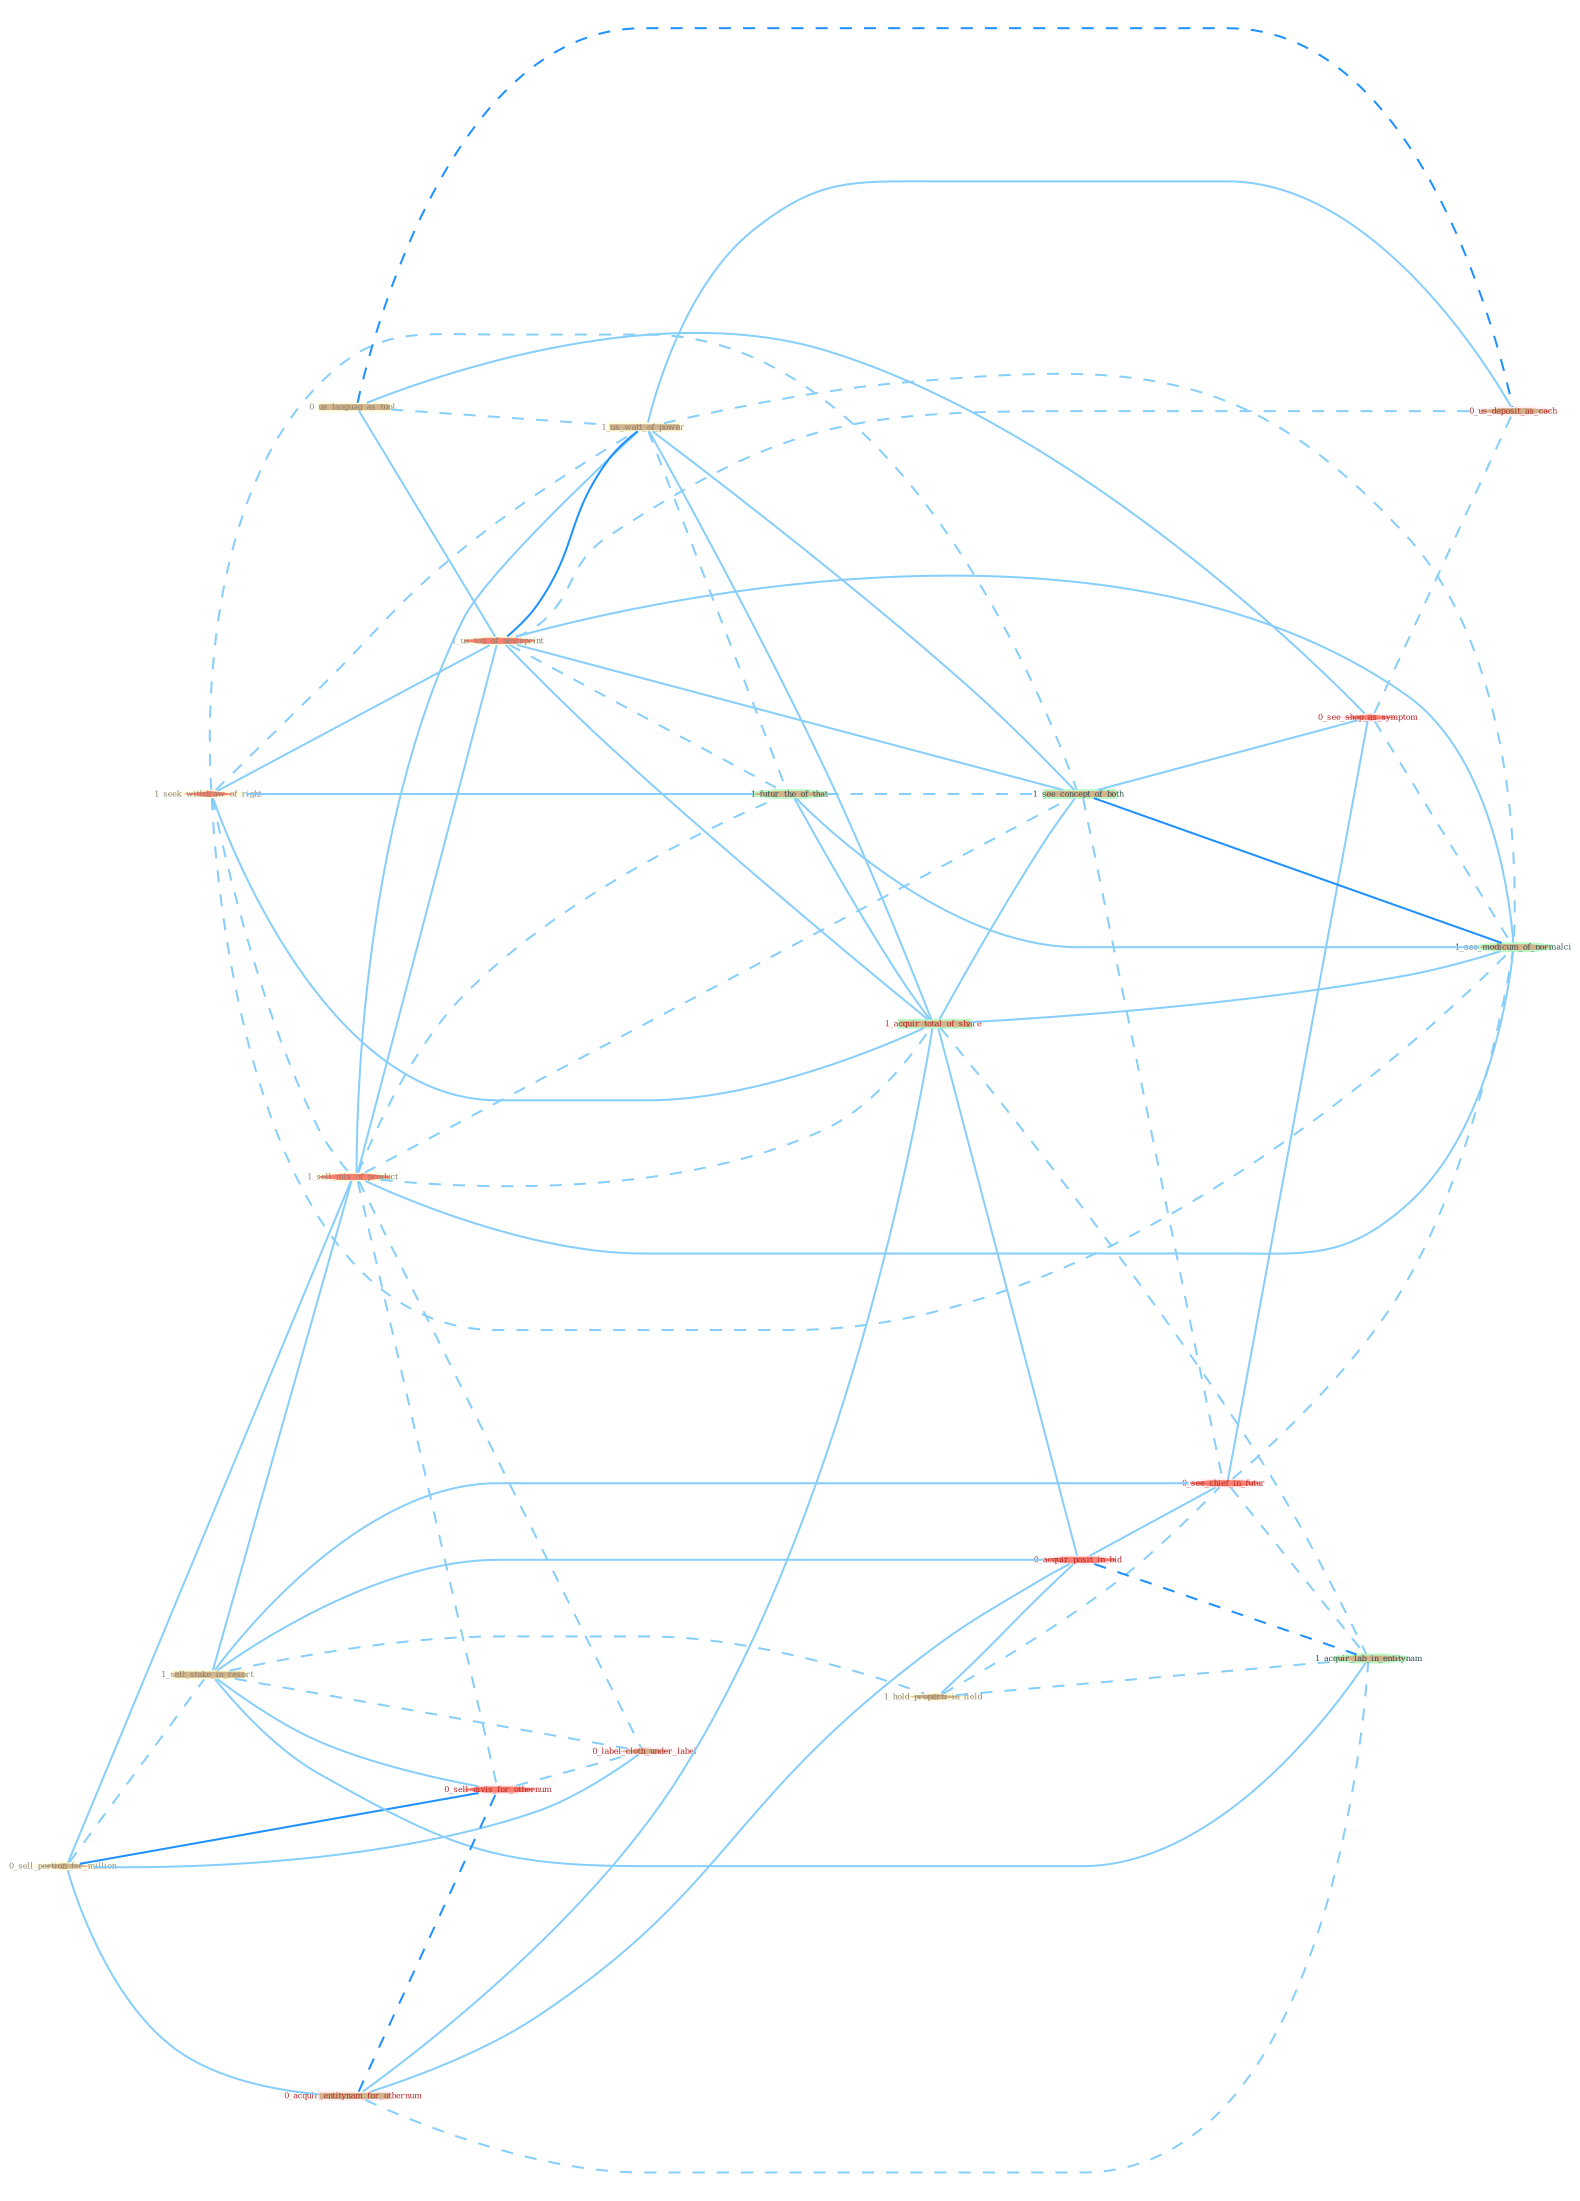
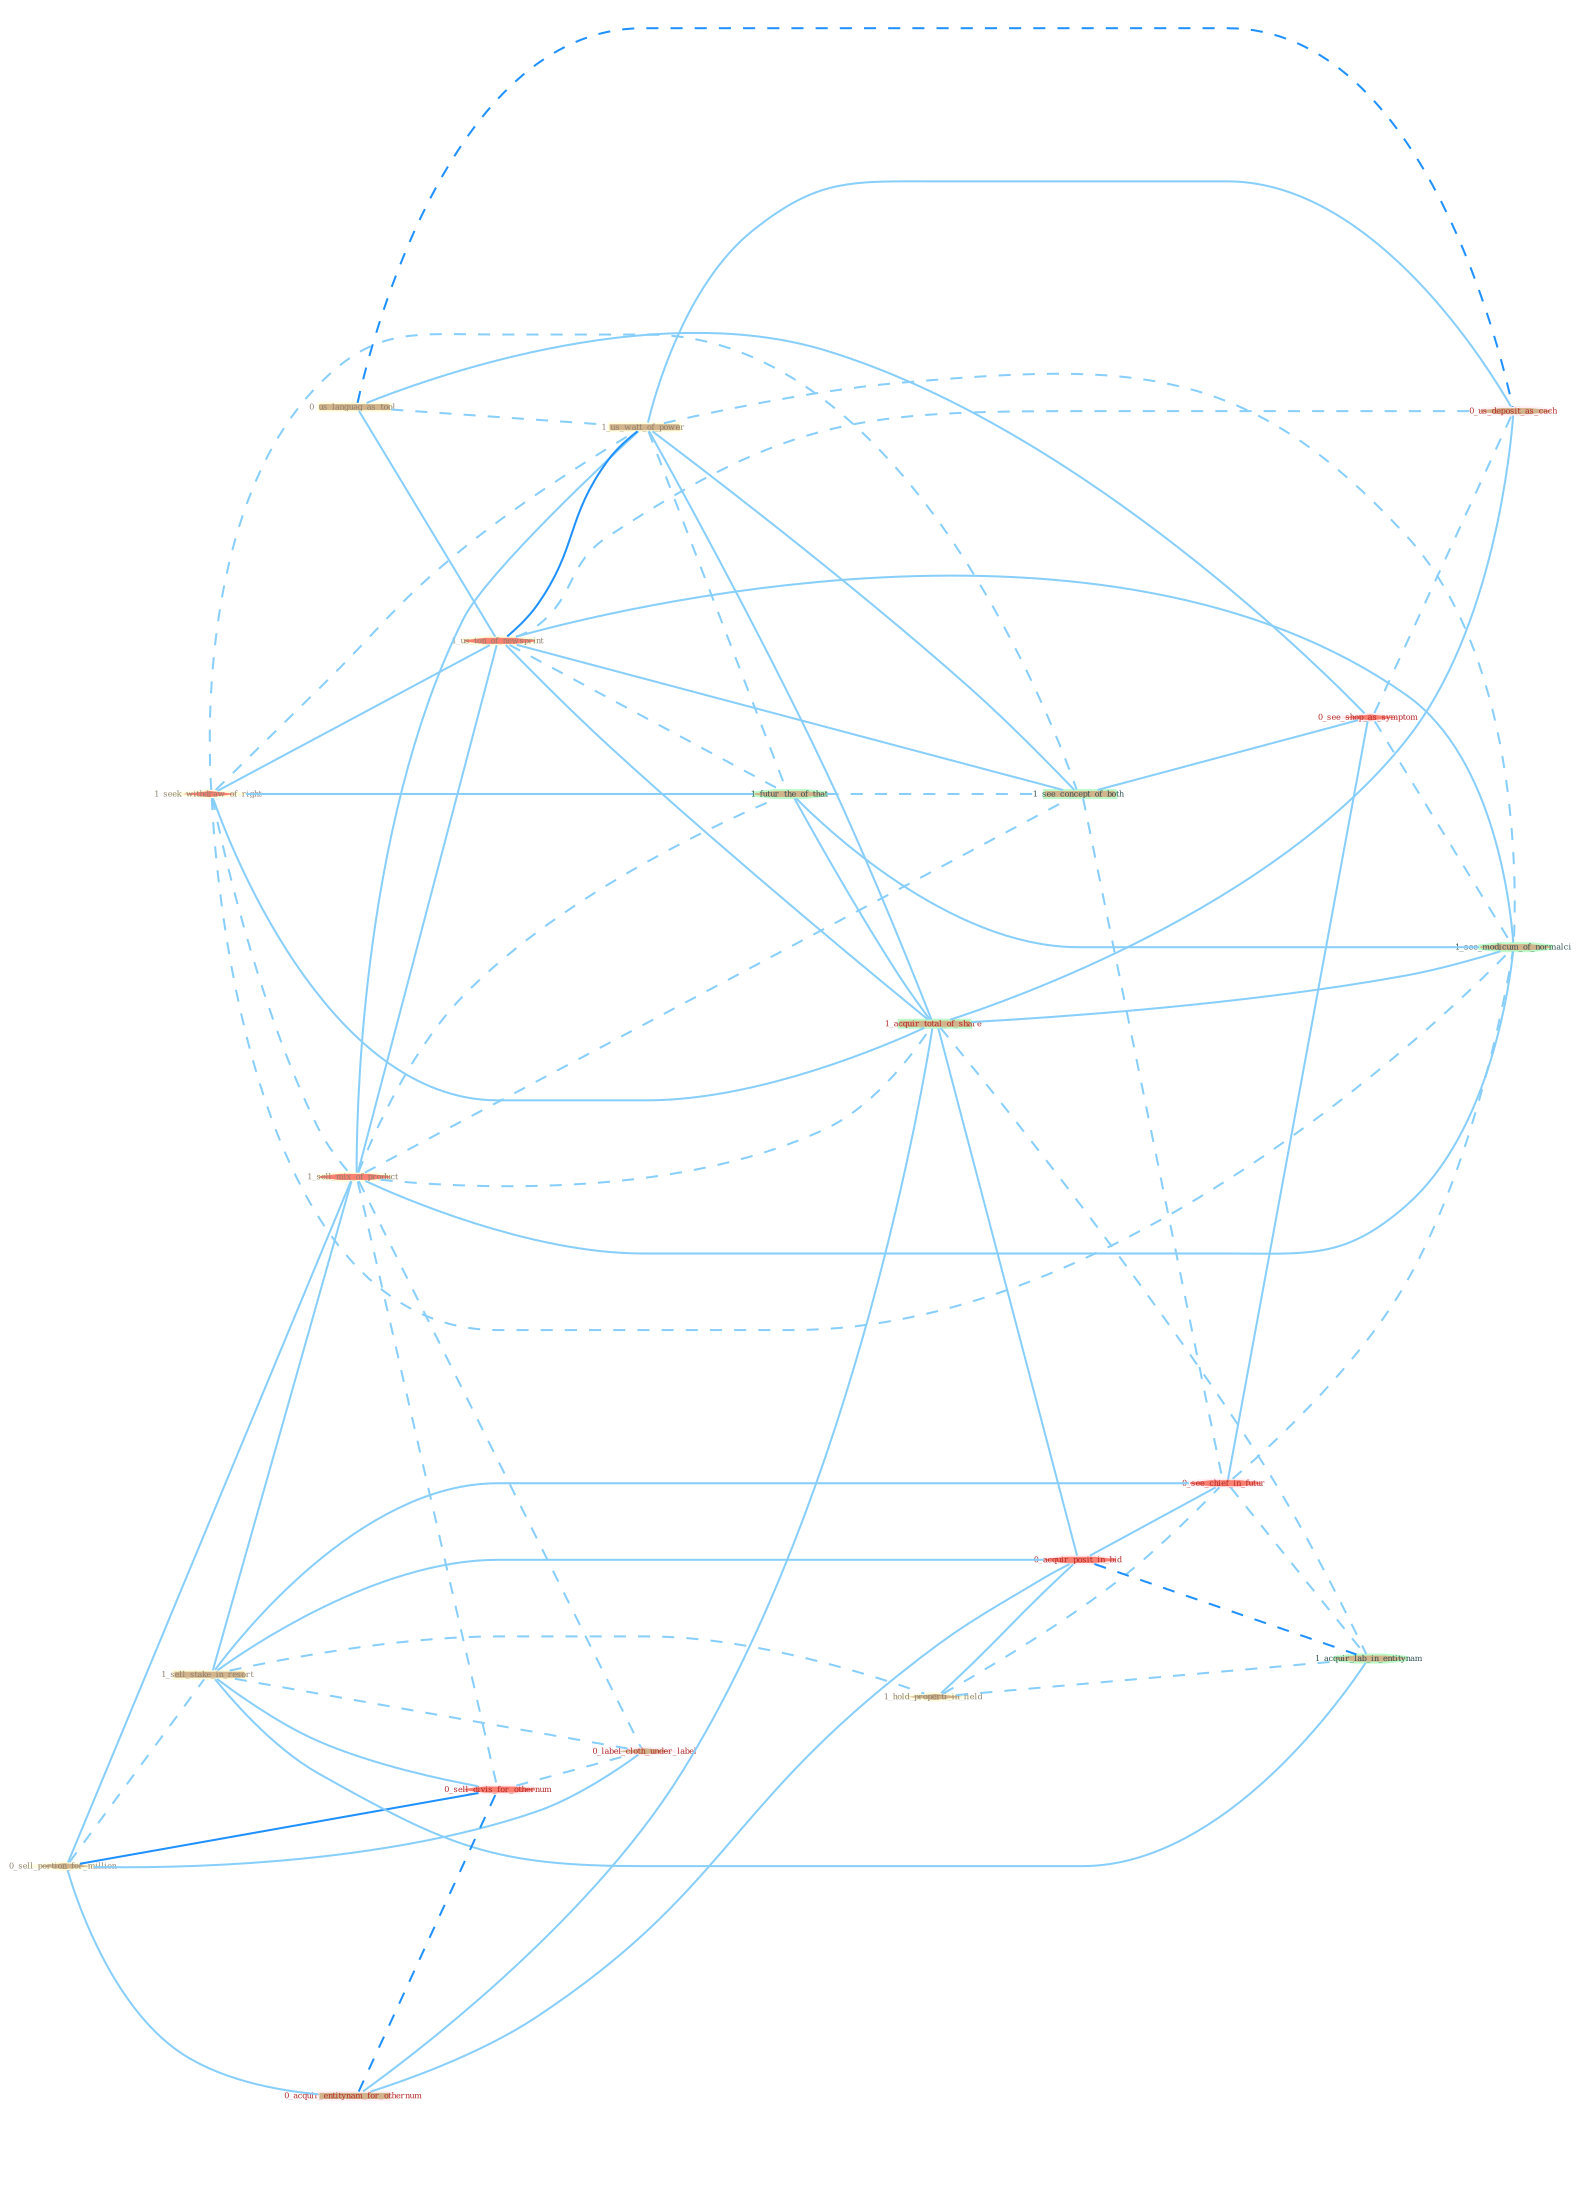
  graph {
    rankdir=LR
    node [color="#ffffe0" fillcolor=tan fixedsize=true fontcolor="#8b7d6b" fontsize=4 shape=octagon style=filled]
    edge [color="#87cefa" style=solid w=1]
    "1_seek_withdraw_of_right " [fillcolor=salmon height=.06 shape=diamond width=.5]
    "0_sell_portion_for_million " [height=.06 shape=diamond width=.5]
    "1_sell_stake_in_resort " [height=.06 shape=note width=.5]
    "1_sell_mix_of_product " [fillcolor=salmon height=.06 width=.5]
    "1_hold_properti_in_field " [height=.06 shape=diamond width=.5]
    "0_us_languag_as_tool " [height=.06 shape=note width=.5]
    "1_us_ton_of_newsprint " [fillcolor=salmon height=.06 width=.5]
    "1_us_watt_of_power " [height=.06 shape=note width=.5]
    "0_acquir_entitynam_for_othernum " [color="#fff0f5" fontcolor="#b22222" height=.06 shape=note width=.5]
    "0_sell_divis_for_othernum " [color="#fff0f5" fillcolor=salmon fontcolor="#b22222" height=.06 width=.5]
    n11 [color="#fff0f5" fontcolor="#b22222" height=.06 label="0_label_cloth_under_label" shape=diamond width=.5]
    "0_acquir_posit_in_bid " [color="#fff0f5" fillcolor=salmon fontcolor="#b22222" height=.06 width=.5]
    "0_see_chief_in_futur " [color="#fff0f5" fillcolor=salmon fontcolor="#b22222" height=.06 width=.5]
    "0_see_shop_as_symptom " [color="#fff0f5" fillcolor=salmon fontcolor="#b22222" height=.06 shape=diamond width=.5]
    "0_us_deposit_as_cach " [color="#fff0f5" fontcolor="#b22222" height=.06 width=.5]
    n16 [color="#BDFCC9" fontcolor="#2f4f4f" height=.06 label="1_futur_the_of_that" width=.5]
    "1_acquir_total_of_share " [color="#BDFCC9" fontcolor="#b22222" height=.06 shape=note width=.5]
    "1_see_concept_of_both " [color="#BDFCC9" fontcolor="#2f4f4f" height=.06 shape=note width=.5]
    "1_see_modicum_of_normalci " [color="#BDFCC9" fontcolor="#2f4f4f" height=.06 width=.5]
    "1_acquir_lab_in_entitynam " [color="#BDFCC9" fontcolor="#2f4f4f" height=.06 width=.5]
    subgraph sub_1 {
      "1_seek_withdraw_of_right "
      "0_sell_portion_for_million "
      "1_sell_stake_in_resort "
      "1_sell_mix_of_product "
      "1_hold_properti_in_field "
      "0_us_languag_as_tool "
      "1_us_ton_of_newsprint "
      "1_us_watt_of_power "
    }
    subgraph sub_2 {
      "0_acquir_entitynam_for_othernum "
      "0_sell_divis_for_othernum "
      n11
      "0_acquir_posit_in_bid "
      "0_see_chief_in_futur "
      "0_see_shop_as_symptom "
      "0_us_deposit_as_cach "
    }
    "1_seek_withdraw_of_right " -- "1_sell_mix_of_product " [style=dashed]
    "1_seek_withdraw_of_right " -- "1_us_ton_of_newsprint "
    "1_seek_withdraw_of_right " -- "1_us_watt_of_power " [style=dashed]
    "1_seek_withdraw_of_right " -- n16
    "1_seek_withdraw_of_right " -- "1_acquir_total_of_share "
    "1_seek_withdraw_of_right " -- "1_see_concept_of_both " [style=dashed]
    "1_seek_withdraw_of_right " -- "1_see_modicum_of_normalci " [style=dashed]
    "0_sell_portion_for_million " -- "1_sell_stake_in_resort " [style=dashed]
    "0_sell_portion_for_million " -- "1_sell_mix_of_product "
    "0_sell_portion_for_million " -- "0_acquir_entitynam_for_othernum "
    "0_sell_portion_for_million " -- "0_sell_divis_for_othernum " [color="#1e90ff" w=2]
    "0_sell_portion_for_million " -- n11
    "1_sell_stake_in_resort " -- "1_sell_mix_of_product "
    "1_sell_stake_in_resort " -- "1_hold_properti_in_field " [style=dashed]
    "1_sell_stake_in_resort " -- "0_sell_divis_for_othernum "
    "1_sell_stake_in_resort " -- n11 [style=dashed]
    "1_sell_stake_in_resort " -- "0_acquir_posit_in_bid "
    "1_sell_stake_in_resort " -- "0_see_chief_in_futur "
    "1_sell_stake_in_resort " -- "1_acquir_lab_in_entitynam "
    "1_sell_mix_of_product " -- "1_us_ton_of_newsprint "
    "1_sell_mix_of_product " -- "1_us_watt_of_power "
    "1_sell_mix_of_product " -- "0_sell_divis_for_othernum " [style=dashed]
    "1_sell_mix_of_product " -- n11 [style=dashed]
    "1_sell_mix_of_product " -- n16 [style=dashed]
    "1_sell_mix_of_product " -- "1_acquir_total_of_share " [style=dashed]
    "1_sell_mix_of_product " -- "1_see_concept_of_both " [style=dashed]
    "1_sell_mix_of_product " -- "1_see_modicum_of_normalci "
    "1_hold_properti_in_field " -- "0_acquir_posit_in_bid "
    "1_hold_properti_in_field " -- "0_see_chief_in_futur " [style=dashed]
    "1_hold_properti_in_field " -- "1_acquir_lab_in_entitynam " [style=dashed]
    "0_us_languag_as_tool " -- "1_us_ton_of_newsprint "
    "0_us_languag_as_tool " -- "1_us_watt_of_power " [style=dashed]
    "0_us_languag_as_tool " -- "0_see_shop_as_symptom "
    "0_us_languag_as_tool " -- "0_us_deposit_as_cach " [color="#1e90ff" style=dashed w=2]
    "1_us_ton_of_newsprint " -- "1_us_watt_of_power " [color="#1e90ff" w=2]
    "1_us_ton_of_newsprint " -- "0_us_deposit_as_cach " [style=dashed]
    "1_us_ton_of_newsprint " -- n16 [style=dashed]
    "1_us_ton_of_newsprint " -- "1_acquir_total_of_share "
    "1_us_ton_of_newsprint " -- "1_see_concept_of_both "
    "1_us_ton_of_newsprint " -- "1_see_modicum_of_normalci "
    "1_us_watt_of_power " -- "0_us_deposit_as_cach "
    "1_us_watt_of_power " -- n16 [style=dashed]
    "1_us_watt_of_power " -- "1_acquir_total_of_share "
    "1_us_watt_of_power " -- "1_see_concept_of_both "
    "1_us_watt_of_power " -- "1_see_modicum_of_normalci " [style=dashed]
    "0_acquir_entitynam_for_othernum " -- "0_sell_divis_for_othernum " [color="#1e90ff" style=dashed w=2]
    "0_acquir_entitynam_for_othernum " -- "0_acquir_posit_in_bid "
    "0_acquir_entitynam_for_othernum " -- "1_acquir_total_of_share "
-   "0_acquir_entitynam_for_othernum " -- "1_acquir_lab_in_entitynam " [style=dashed]
    "0_sell_divis_for_othernum " -- n11 [style=dashed]
    "0_acquir_posit_in_bid " -- "0_see_chief_in_futur "
    "0_acquir_posit_in_bid " -- "1_acquir_lab_in_entitynam " [color="#1e90ff" style=dashed w=2]
    "0_see_chief_in_futur " -- "0_see_shop_as_symptom "
    "0_see_chief_in_futur " -- "1_see_modicum_of_normalci " [style=dashed]
    "0_see_chief_in_futur " -- "1_acquir_lab_in_entitynam " [style=dashed]
    "0_see_shop_as_symptom " -- "0_us_deposit_as_cach " [style=dashed]
    "0_see_shop_as_symptom " -- "1_see_modicum_of_normalci " [style=dashed]
    n16 -- "1_acquir_total_of_share "
    n16 -- "1_see_concept_of_both " [style=dashed]
    n16 -- "1_see_modicum_of_normalci "
    "1_acquir_total_of_share " -- "0_acquir_posit_in_bid "
-   "1_acquir_total_of_share " -- "1_see_concept_of_both "
+   "1_acquir_total_of_share " -- "0_us_deposit_as_cach "
    "1_acquir_total_of_share " -- "1_see_modicum_of_normalci "
    "1_acquir_total_of_share " -- "1_acquir_lab_in_entitynam " [style=dashed]
    "1_see_concept_of_both " -- "0_see_chief_in_futur " [style=dashed]
    "1_see_concept_of_both " -- "0_see_shop_as_symptom "
-   "1_see_concept_of_both " -- "1_see_modicum_of_normalci " [color="#1e90ff" w=2]
  }
